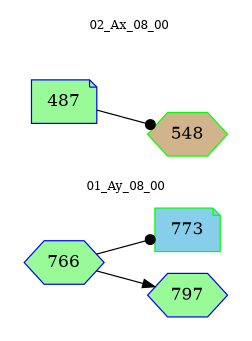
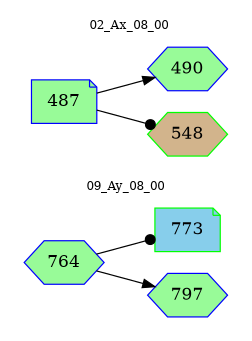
  digraph {
    rankdir=LR
    node [color=blue fillcolor=palegreen shape=hexagon style=filled]
    edge [arrowhead=normal color=black]
-   n1 [label=766]
+   n1 [label=764]
    n2 [label=797]
    n3 [color=green fillcolor=skyblue label=773 shape=note]
    n4 [label=487 shape=note]
    n5 [color=green fillcolor=tan label=548]
+   n6 [label=490]
    subgraph cluster_1 {
      color=white
      fontsize=10
-     label="01_Ay_08_00"
+     label="09_Ay_08_00"
      n1
      n2
      n3
    }
    subgraph cluster_2 {
      color=white
      fontsize=10
      label="02_Ax_08_00"
      n4
      n5
+     n6
    }
    n1 -> n2
    n1 -> n3 [arrowhead=dot]
    n4 -> n5 [arrowhead=dot]
+   n4 -> n6
  }
